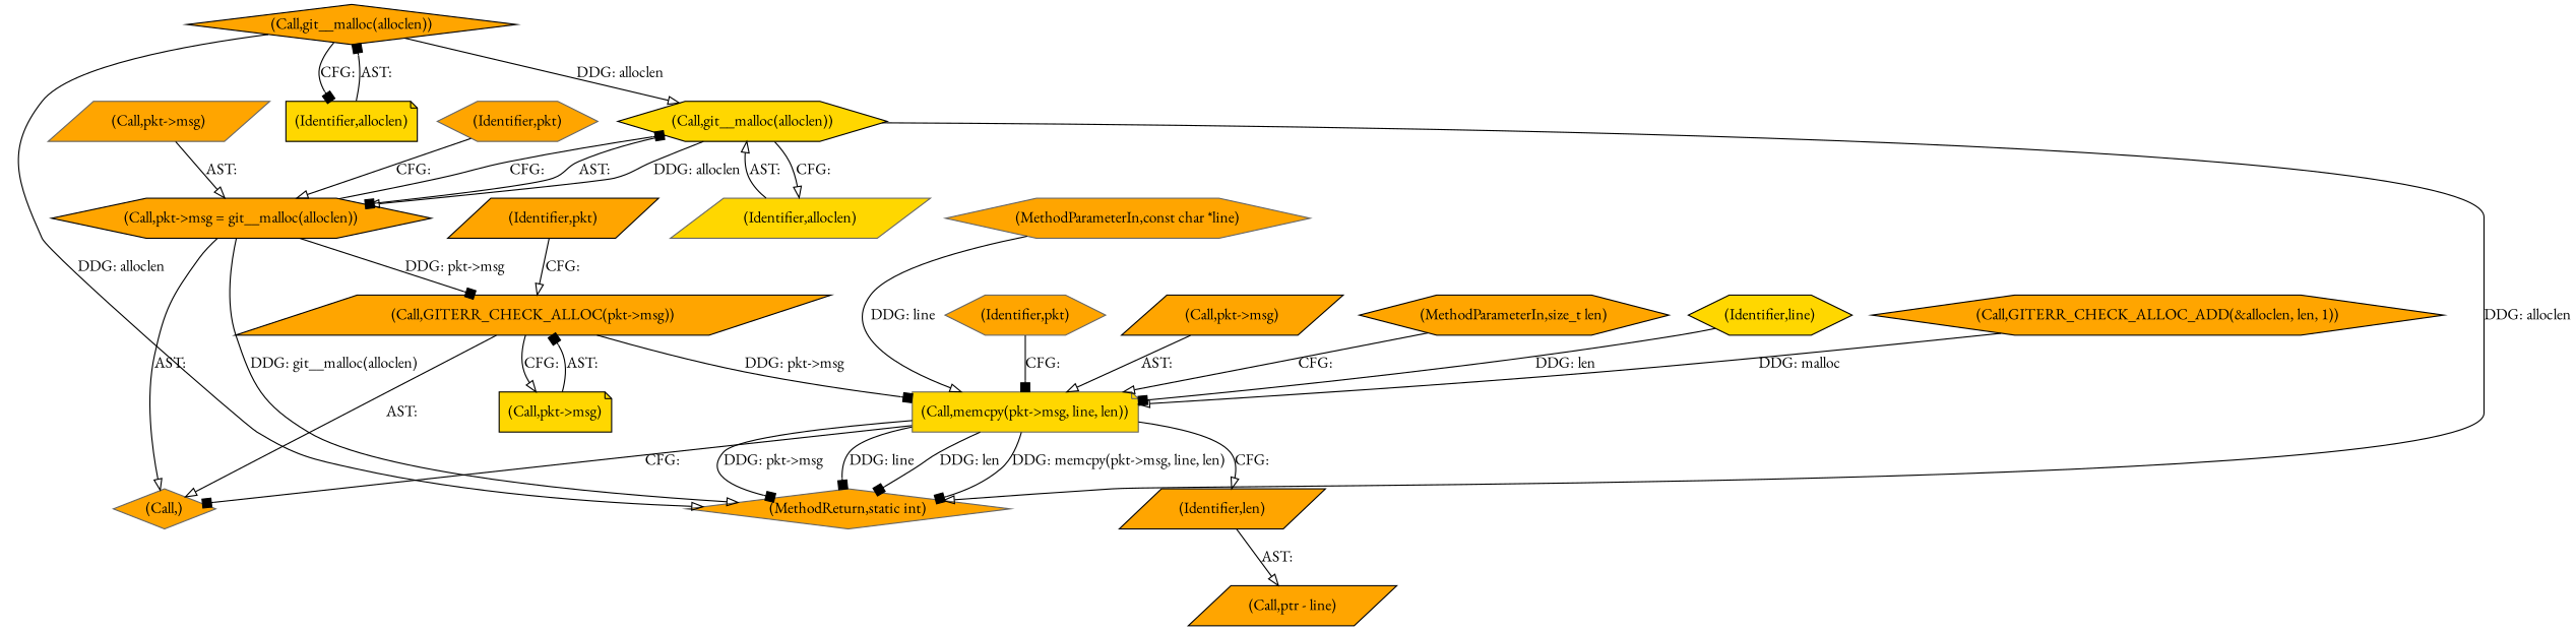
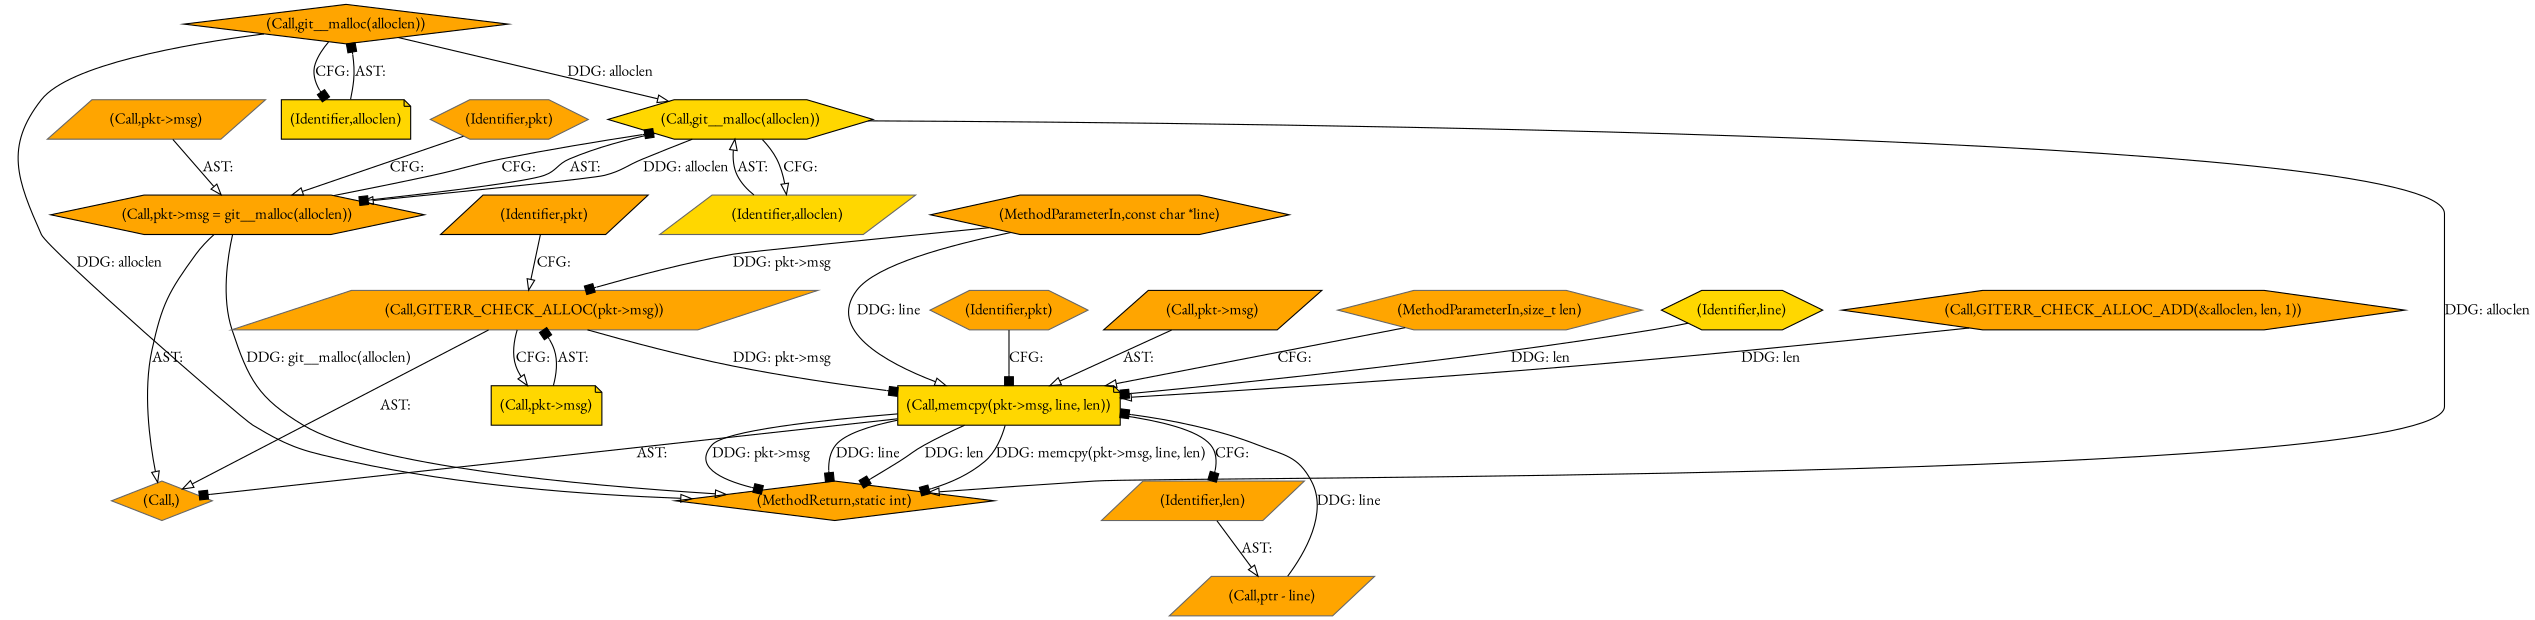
  digraph {
    fontname="EB Garamond"
    node [color=gray40 fillcolor=orange fontname="EB Garamond" shape=hexagon style=filled]
    edge [arrowhead=onormal fontname="EB Garamond"]
    n1 [color=black fillcolor=gold label="(Call,git__malloc(alloclen))"]
    n2 [color=black label="(Call,pkt->msg = git__malloc(alloclen))"]
    n3 [fillcolor=gold label="(Identifier,alloclen)" shape=parallelogram]
-   n4 [label="(MethodReturn,static int)" shape=diamond]
-   n5 [color=black label="(Call,GITERR_CHECK_ALLOC(pkt->msg))" shape=parallelogram]
+   n4 [color=black label="(MethodReturn,static int)" shape=diamond]
+   n5 [label="(Call,GITERR_CHECK_ALLOC(pkt->msg))" shape=parallelogram]
    n6 [label="(Call,)" shape=diamond]
    n7 [color=black label="(Call,git__malloc(alloclen))" shape=diamond]
    n8 [color=black fillcolor=gold label="(Identifier,alloclen)" shape=note]
-   n9 [fillcolor=gold label="(Call,memcpy(pkt->msg, line, len))" shape=note]
+   n9 [color=black fillcolor=gold label="(Call,memcpy(pkt->msg, line, len))" shape=note]
    n10 [color=black fillcolor=gold label="(Call,pkt->msg)" shape=note]
-   n11 [color=black label="(Identifier,len)" shape=parallelogram]
-   n12 [color=black label="(Call,ptr - line)" shape=parallelogram]
+   n11 [label="(Identifier,len)" shape=parallelogram]
+   n12 [label="(Call,ptr - line)" shape=parallelogram]
    n13 [label="(Identifier,pkt)"]
    n14 [label="(Call,pkt->msg)" shape=parallelogram]
    n15 [color=black label="(Call,GITERR_CHECK_ALLOC_ADD(&alloclen, len, 1))"]
-   n16 [label="(MethodParameterIn,const char *line)"]
+   n16 [color=black label="(MethodParameterIn,const char *line)"]
    n17 [color=black label="(Identifier,pkt)" shape=parallelogram]
    n18 [label="(Identifier,pkt)"]
    n19 [color=black label="(Call,pkt->msg)" shape=parallelogram]
-   n20 [color=black label="(MethodParameterIn,size_t len)"]
+   n20 [label="(MethodParameterIn,size_t len)"]
    n21 [color=black fillcolor=gold label="(Identifier,line)"]
    n1 -> n2 [arrowhead=box label="AST: "]
    n1 -> n2 [label="DDG: alloclen"]
    n1 -> n3 [label="CFG: "]
    n1 -> n4 [label="DDG: alloclen"]
    n2 -> n1 [arrowhead=box label="CFG: "]
    n2 -> n4 [label="DDG: git__malloc(alloclen)"]
-   n2 -> n5 [arrowhead=box label="DDG: pkt->msg"]
+   n16 -> n5 [arrowhead=box label="DDG: pkt->msg"]
    n2 -> n6 [label="AST: "]
    n3 -> n1 [label="AST: "]
    n5 -> n6 [label="AST: "]
    n5 -> n9 [arrowhead=box label="DDG: pkt->msg"]
    n5 -> n10 [label="CFG: "]
    n7 -> n1 [label="DDG: alloclen"]
    n7 -> n4 [label="DDG: alloclen"]
    n7 -> n8 [arrowhead=box label="CFG: "]
    n8 -> n7 [arrowhead=box label="AST: "]
    n9 -> n4 [arrowhead=box label="DDG: pkt->msg"]
    n9 -> n4 [arrowhead=box label="DDG: line"]
    n9 -> n4 [arrowhead=box label="DDG: len"]
    n9 -> n4 [arrowhead=box label="DDG: memcpy(pkt->msg, line, len)"]
-   n9 -> n6 [arrowhead=box label="CFG: "]
-   n9 -> n11 [label="CFG: "]
+   n9 -> n6 [arrowhead=box label="AST: "]
+   n9 -> n11 [arrowhead=box label="CFG: "]
    n10 -> n5 [arrowhead=box label="AST: "]
    n11 -> n12 [label="AST: "]
+   n12 -> n9 [arrowhead=box label="DDG: line"]
    n13 -> n2 [label="CFG: "]
    n14 -> n2 [label="AST: "]
-   n15 -> n9 [label="DDG: malloc"]
+   n15 -> n9 [label="DDG: len"]
    n16 -> n9 [label="DDG: line"]
    n17 -> n5 [label="CFG: "]
    n18 -> n9 [arrowhead=box label="CFG: "]
    n19 -> n9 [label="AST: "]
    n20 -> n9 [label="CFG: "]
    n21 -> n9 [arrowhead=box label="DDG: len"]
  }
